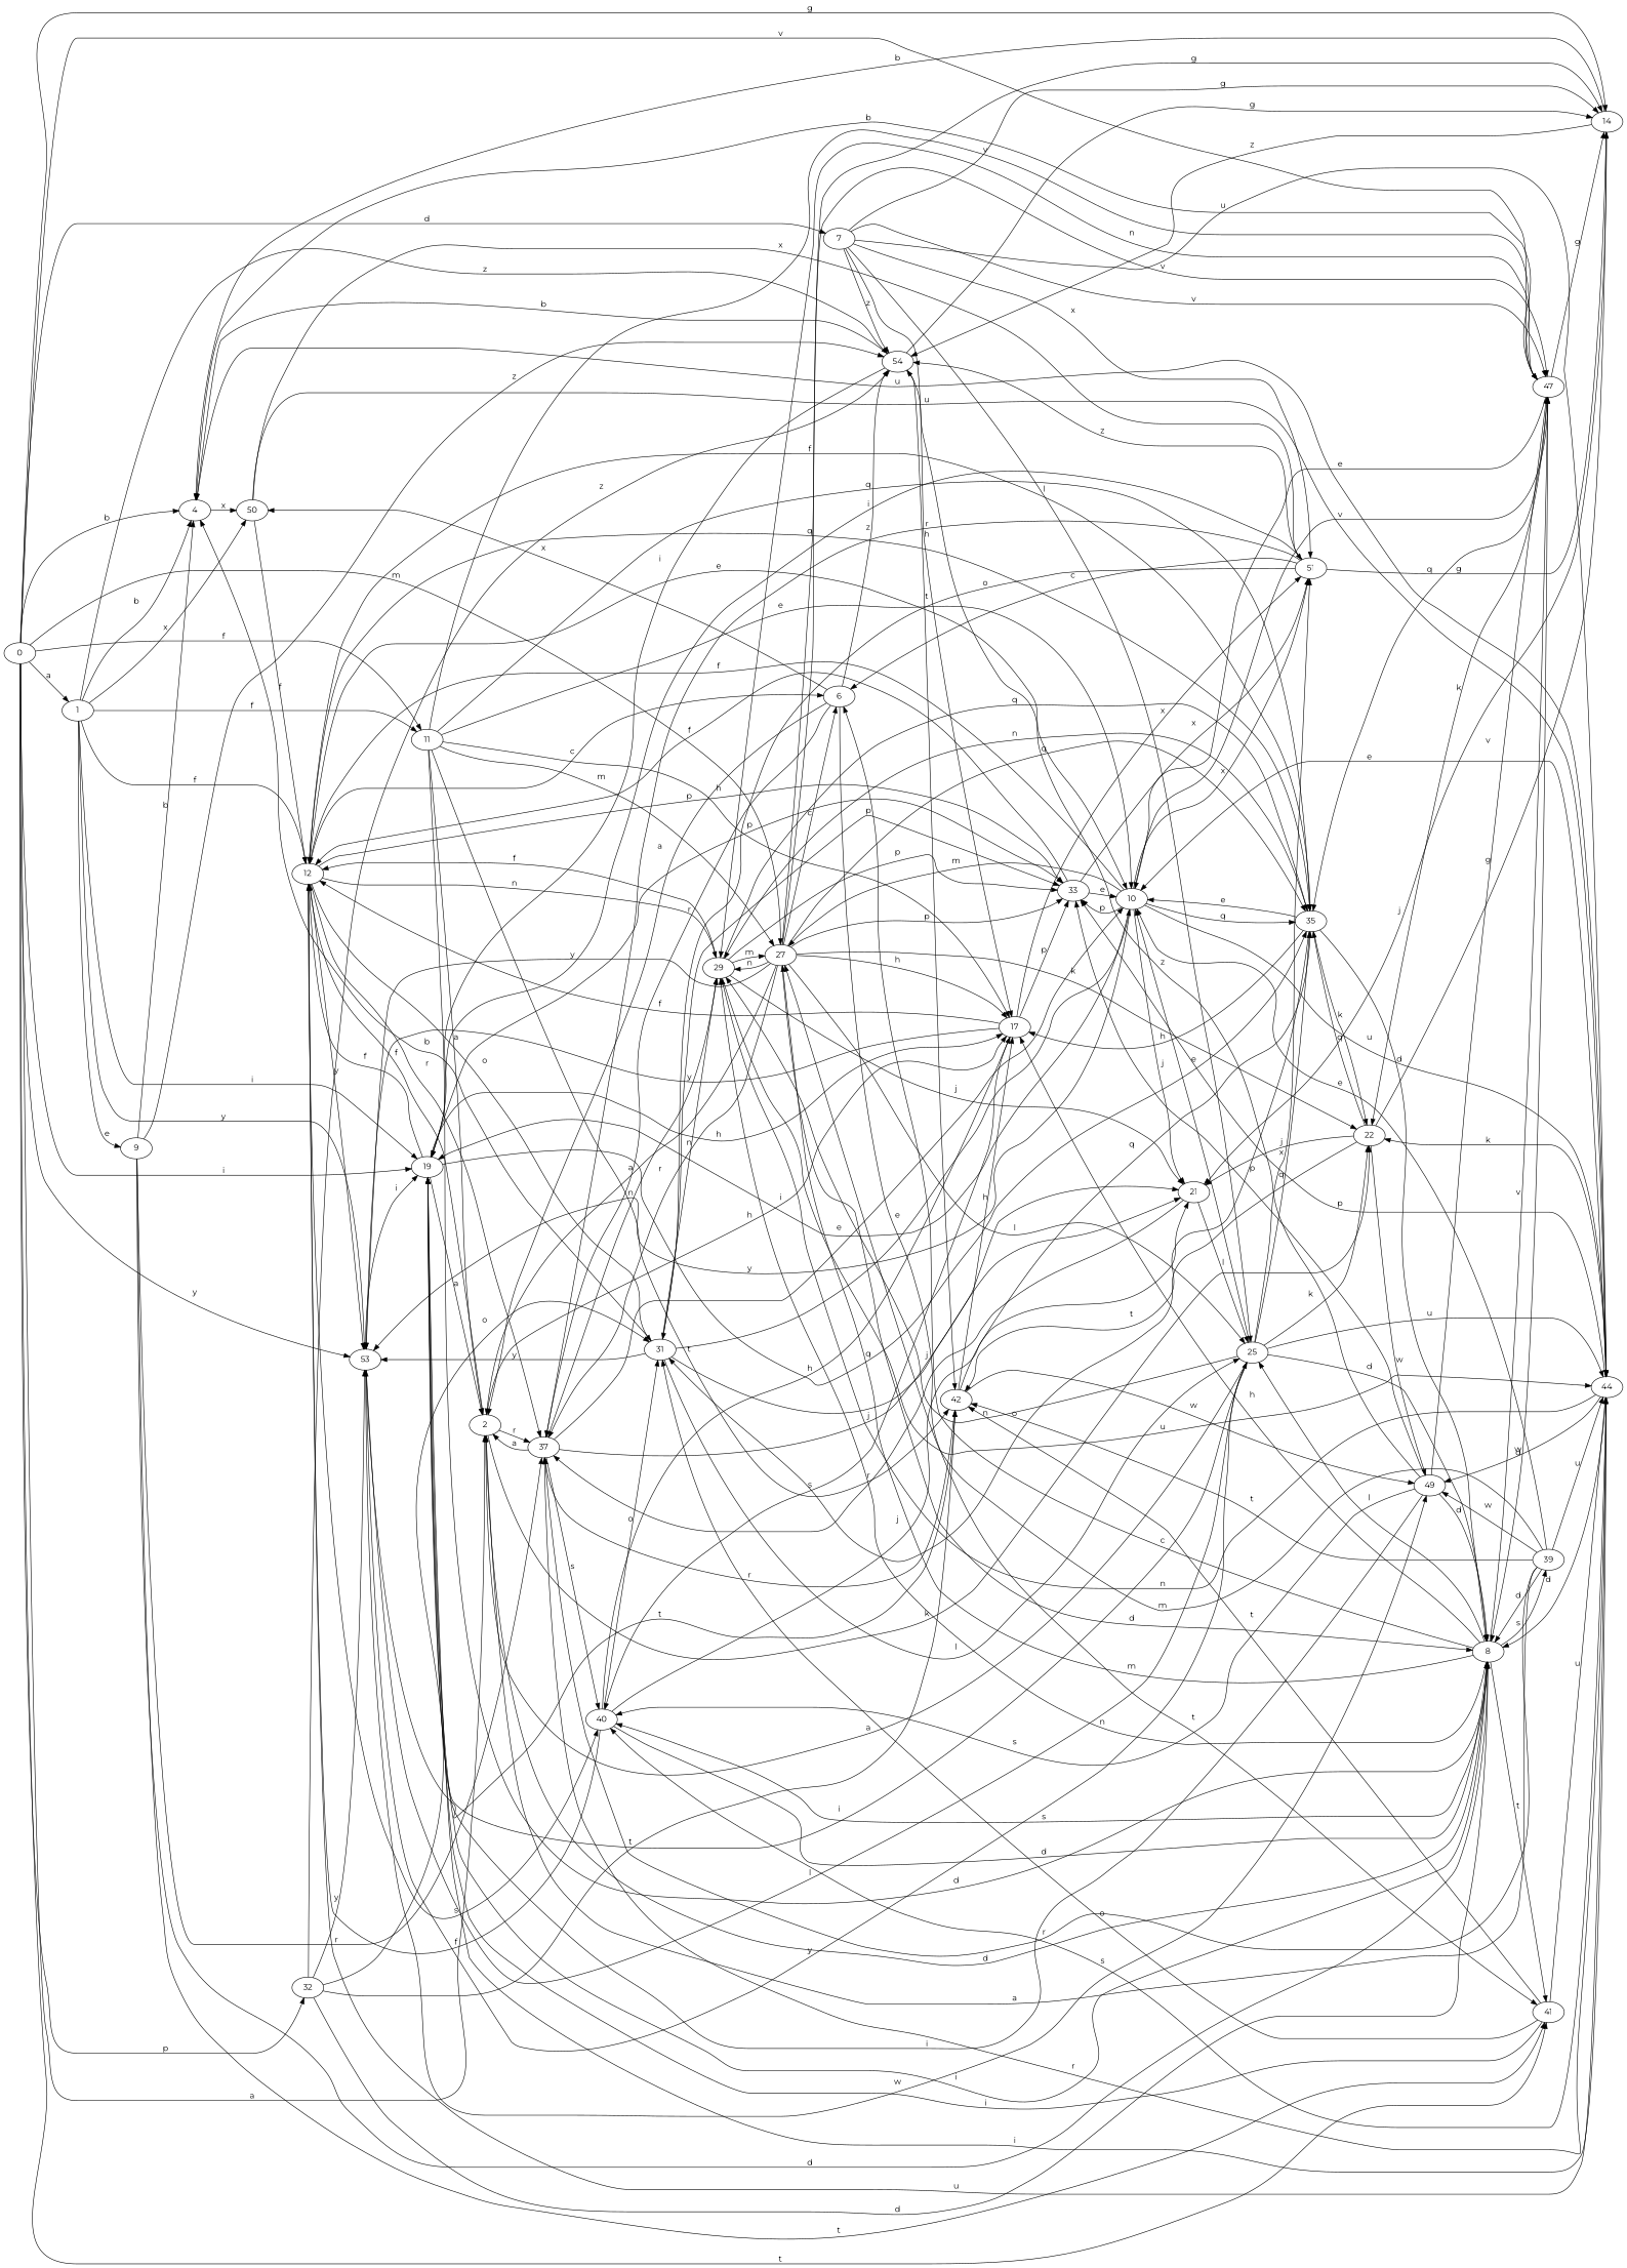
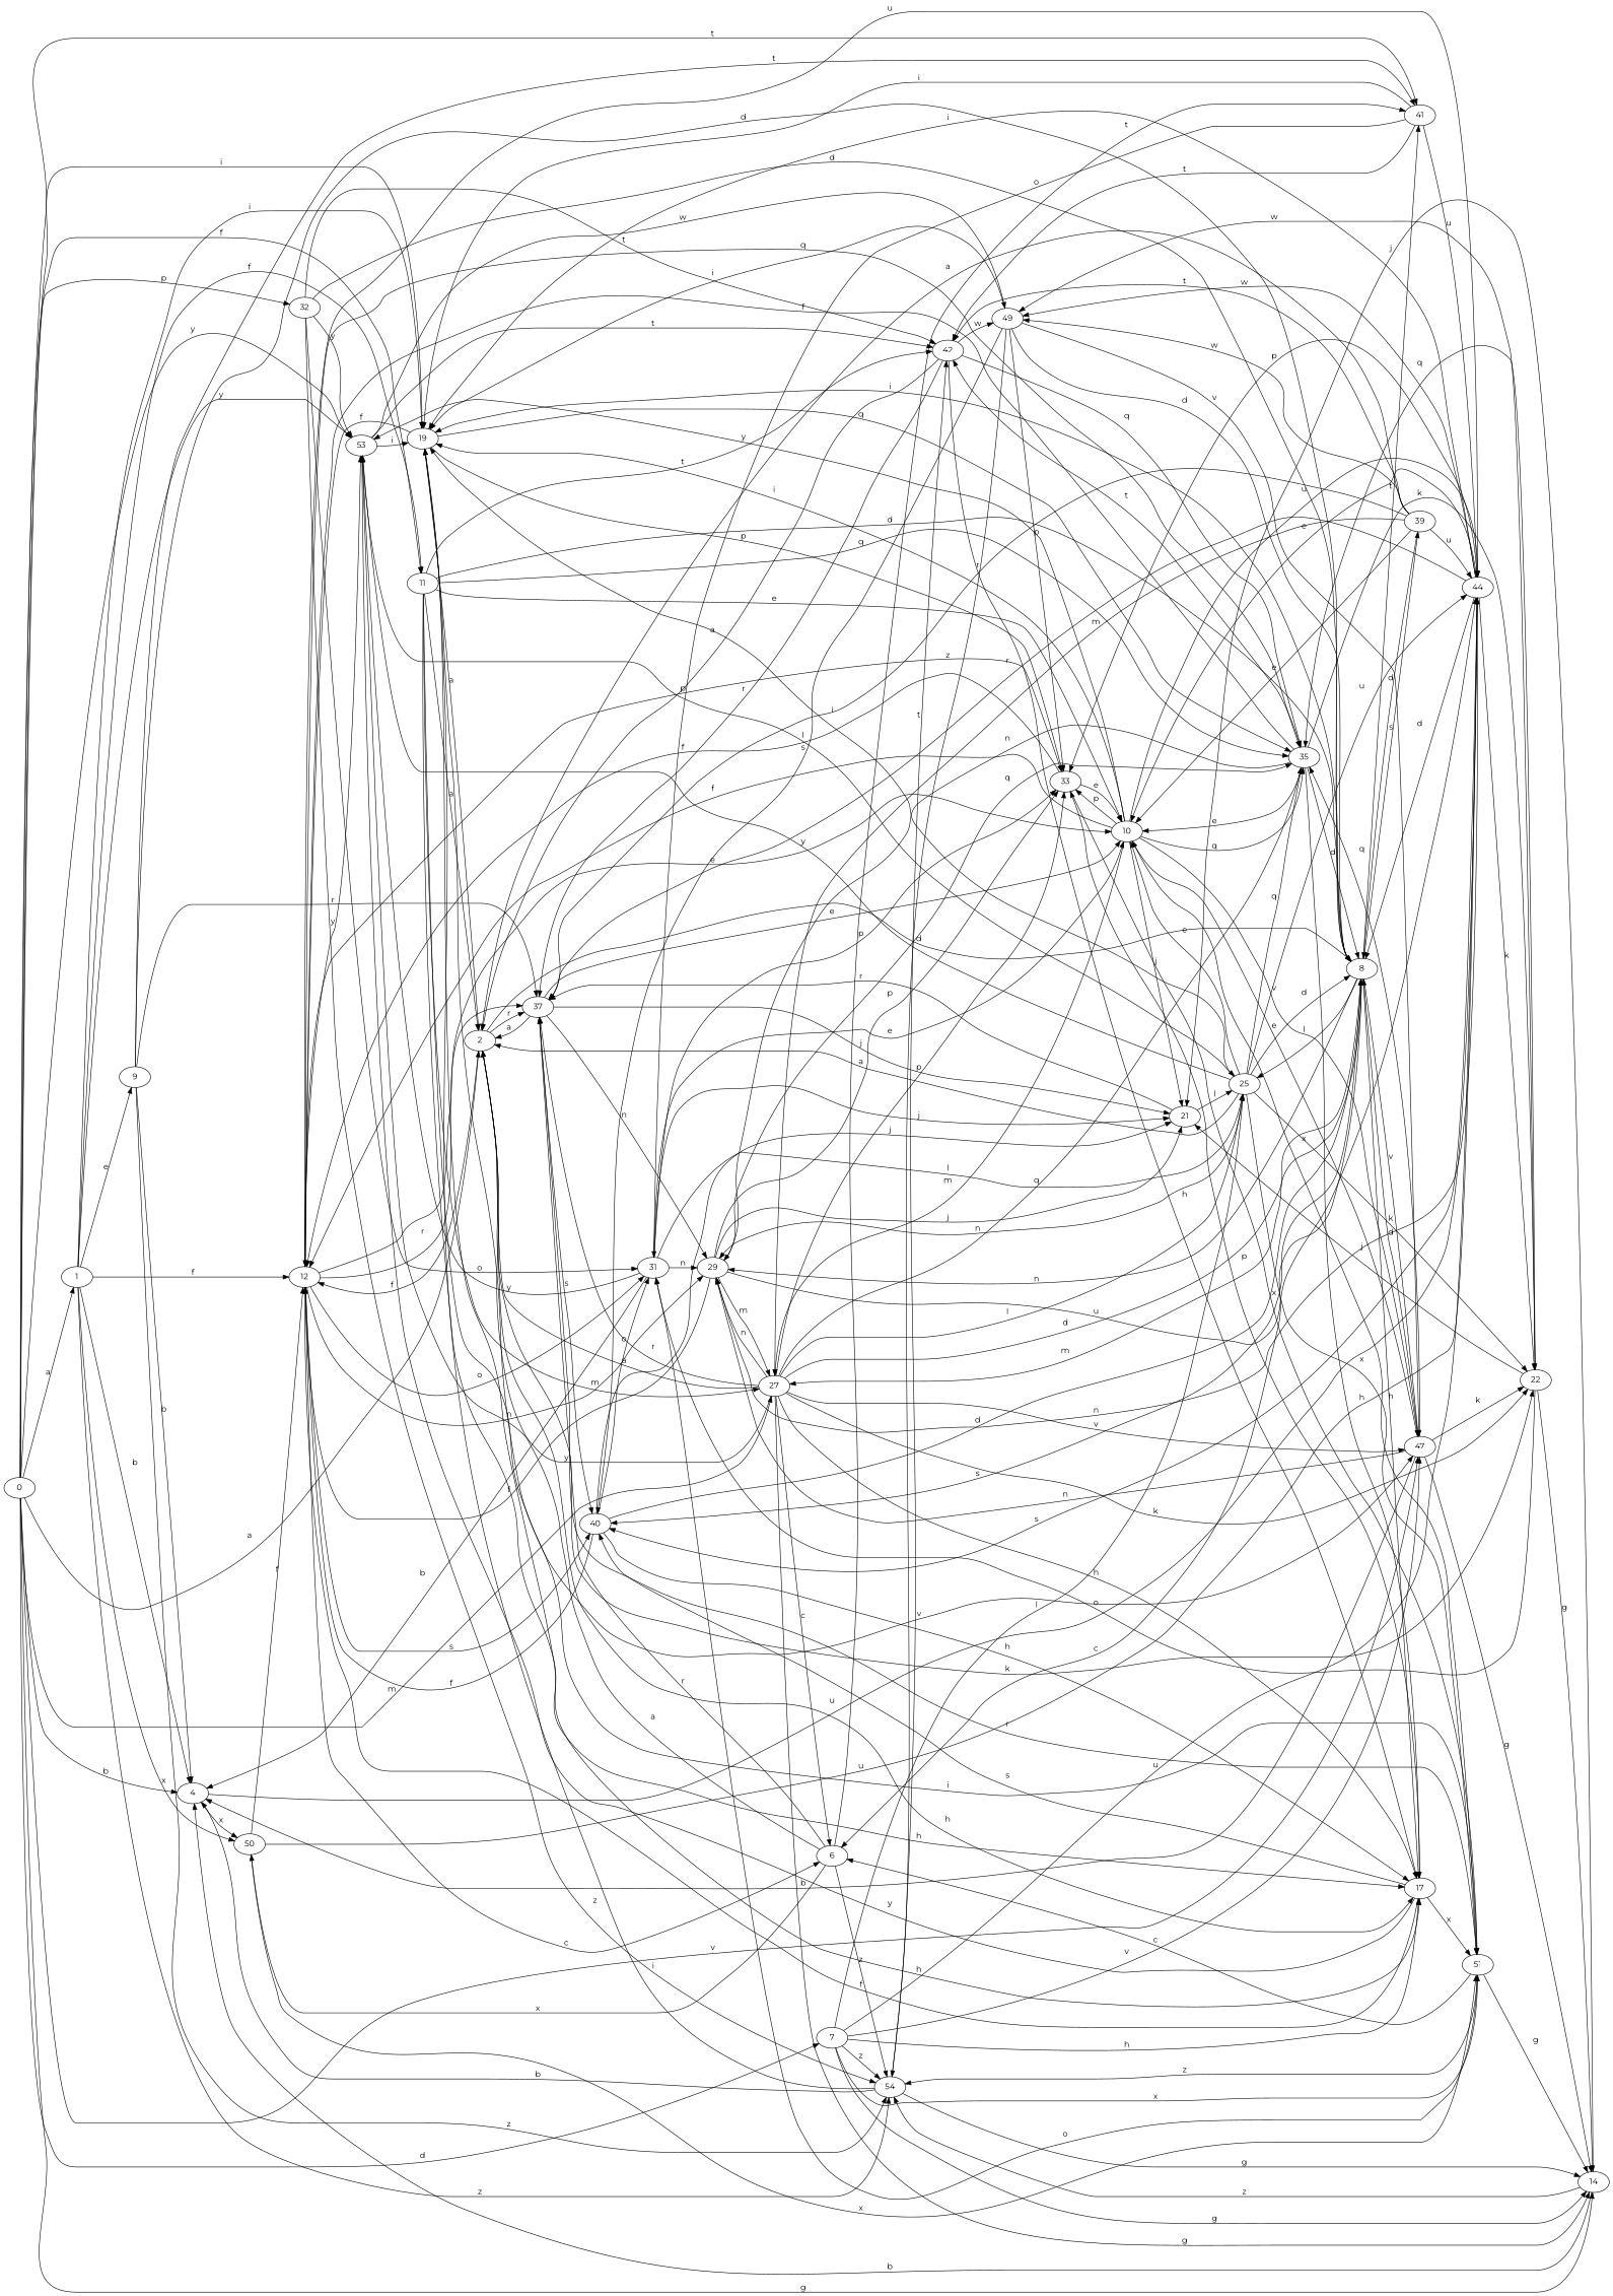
  strict digraph {
    fontname=Montserrat
    rankdir=LR
    node [fontname=Montserrat]
    edge [fontname=Montserrat]
    0
    1
    2
    4
    7
    11
    14
    19
    27
    32
    41
    47
    53
    9
    12
    50
    54
    8
    17
    n20 [label=22]
    37
    44
    25
    51
    10
    35
    42
    21
    33
    6
    29
    31
    49
    40
    39
    0 -> 1 [label=a]
    0 -> 2 [label=a]
    0 -> 4 [label=b]
    0 -> 7 [label=d]
    0 -> 11 [label=f]
    0 -> 14 [label=g]
    0 -> 19 [label=i]
    0 -> 27 [label=m]
    0 -> 32 [label=p]
    0 -> 41 [label=t]
    0 -> 47 [label=v]
    0 -> 53 [label=y]
    1 -> 4 [label=b]
    1 -> 11 [label=f]
    1 -> 19 [label=i]
    1 -> 53 [label=y]
    1 -> 9 [label=e]
    1 -> 12 [label=f]
    1 -> 50 [label=x]
    1 -> 54 [label=z]
    2 -> 12 [label=f]
    2 -> 8 [label=d]
    2 -> 17 [label=h]
    2 -> n20 [label=k]
    2 -> 37 [label=r]
    4 -> 50 [label=x]
    4 -> 44 [label=u]
    7 -> 14 [label=g]
    7 -> 47 [label=v]
    7 -> 54 [label=z]
    7 -> 17 [label=h]
    7 -> 44 [label=u]
    7 -> 25 [label=l]
    7 -> 51 [label=x]
    11 -> 2 [label=a]
    11 -> 27 [label=m]
    11 -> 47 [label=v]
    11 -> 8 [label=d]
    11 -> 17 [label=h]
    11 -> 10 [label=e]
    11 -> 35 [label=q]
    11 -> 42 [label=t]
    14 -> 4 [label=b]
    14 -> 54 [label=z]
    14 -> 21 [label=j]
    19 -> 2 [label=a]
    19 -> 12 [label=f]
    19 -> 17 [label=h]
    19 -> 35 [label=q]
    19 -> 33 [label=p]
    27 -> 2 [label=a]
    27 -> 14 [label=g]
    27 -> 47 [label=v]
    27 -> 53 [label=y]
    27 -> 8 [label=d]
    27 -> 17 [label=h]
    27 -> n20 [label=k]
    27 -> 37 [label=r]
    27 -> 25 [label=l]
    27 -> 35 [label=q]
    27 -> 33 [label=p]
    27 -> 6 [label=c]
    27 -> 29 [label=n]
    32 -> 53 [label=y]
    32 -> 54 [label=z]
    32 -> 8 [label=d]
    32 -> 42 [label=t]
    32 -> 31 [label=o]
    41 -> 19 [label=i]
    41 -> 44 [label=u]
    41 -> 42 [label=t]
    41 -> 31 [label=o]
    47 -> 4 [label=b]
    47 -> 14 [label=g]
    47 -> 8 [label=d]
    47 -> n20 [label=k]
    47 -> 10 [label=e]
    47 -> 35 [label=q]
    47 -> 29 [label=n]
    53 -> 19 [label=i]
    53 -> 25 [label=l]
    53 -> 42 [label=t]
    53 -> 49 [label=w]
    9 -> 4 [label=b]
    9 -> 41 [label=t]
    9 -> 54 [label=z]
    9 -> 8 [label=d]
    9 -> 37 [label=r]
    12 -> 53 [label=y]
    12 -> 37 [label=r]
    12 -> 44 [label=u]
    12 -> 10 [label=e]
    12 -> 35 [label=q]
    12 -> 33 [label=p]
    12 -> 6 [label=c]
    12 -> 29 [label=n]
    12 -> 31 [label=o]
    12 -> 40 [label=s]
    50 -> 12 [label=f]
    50 -> 44 [label=u]
    50 -> 51 [label=x]
    54 -> 4 [label=b]
    54 -> 14 [label=g]
    54 -> 19 [label=i]
    54 -> 42 [label=t]
    8 -> 19 [label=i]
    8 -> 27 [label=m]
    8 -> 41 [label=t]
    8 -> 47 [label=v]
    8 -> 17 [label=h]
    8 -> 25 [label=l]
    8 -> 6 [label=c]
    8 -> 29 [label=n]
    8 -> 40 [label=s]
    8 -> 39 [label=s]
    17 -> 53 [label=y]
    17 -> 12 [label=f]
    17 -> 51 [label=x]
    17 -> 33 [label=p]
    17 -> 40 [label=s]
    n20 -> 14 [label=g]
    n20 -> 35 [label=q]
    n20 -> 21 [label=j]
    n20 -> 31 [label=o]
    n20 -> 49 [label=w]
    37 -> 2 [label=a]
    37 -> 10 [label=e]
    37 -> 21 [label=j]
    37 -> 29 [label=n]
    37 -> 40 [label=s]
    44 -> 19 [label=i]
    44 -> 8 [label=d]
    44 -> n20 [label=k]
    44 -> 37 [label=r]
    44 -> 10 [label=e]
    44 -> 33 [label=p]
    44 -> 29 [label=n]
    44 -> 49 [label=w]
    44 -> 40 [label=s]
    25 -> 2 [label=a]
    25 -> 19 [label=i]
    25 -> 53 [label=y]
    25 -> 8 [label=d]
    25 -> n20 [label=k]
    25 -> 44 [label=u]
    25 -> 51 [label=x]
    25 -> 10 [label=e]
    25 -> 35 [label=q]
    25 -> 29 [label=n]
    51 -> 14 [label=g]
    51 -> 19 [label=i]
    51 -> 54 [label=z]
    51 -> 37 [label=r]
    51 -> 6 [label=c]
    51 -> 31 [label=o]
    10 -> 19 [label=i]
    10 -> 27 [label=m]
    10 -> 47 [label=v]
    10 -> 53 [label=y]
    10 -> 12 [label=f]
    10 -> 44 [label=u]
    10 -> 51 [label=x]
    10 -> 35 [label=q]
    10 -> 21 [label=j]
    10 -> 33 [label=p]
    35 -> 12 [label=f]
    35 -> 8 [label=d]
    35 -> 17 [label=h]
    35 -> n20 [label=k]
    35 -> 10 [label=e]
    35 -> 42 [label=t]
    35 -> 29 [label=n]
+   42 -> 2 [label=a]
    42 -> 17 [label=h]
    42 -> 37 [label=r]
    42 -> 35 [label=q]
    42 -> 49 [label=w]
    21 -> 37 [label=r]
    21 -> 25 [label=l]
    33 -> 12 [label=f]
    33 -> 51 [label=x]
    33 -> 10 [label=e]
    6 -> 2 [label=a]
    6 -> 41 [label=t]
    6 -> 50 [label=x]
    6 -> 54 [label=z]
    6 -> 37 [label=r]
    29 -> 27 [label=m]
    29 -> 12 [label=f]
    29 -> 44 [label=u]
    29 -> 35 [label=q]
    29 -> 21 [label=j]
    29 -> 33 [label=p]
    31 -> 4 [label=b]
    31 -> 53 [label=y]
    31 -> 25 [label=l]
    31 -> 10 [label=e]
    31 -> 21 [label=j]
    31 -> 33 [label=p]
    31 -> 29 [label=n]
    49 -> 19 [label=i]
    49 -> 47 [label=v]
    49 -> 54 [label=z]
    49 -> 8 [label=d]
    49 -> 33 [label=p]
    49 -> 40 [label=s]
    40 -> 12 [label=f]
    40 -> 8 [label=d]
    40 -> 17 [label=h]
    40 -> 21 [label=j]
    40 -> 31 [label=o]
    39 -> 2 [label=a]
    39 -> 27 [label=m]
    39 -> 8 [label=d]
    39 -> 37 [label=r]
    39 -> 44 [label=u]
    39 -> 10 [label=e]
    39 -> 42 [label=t]
    39 -> 49 [label=w]
  }
